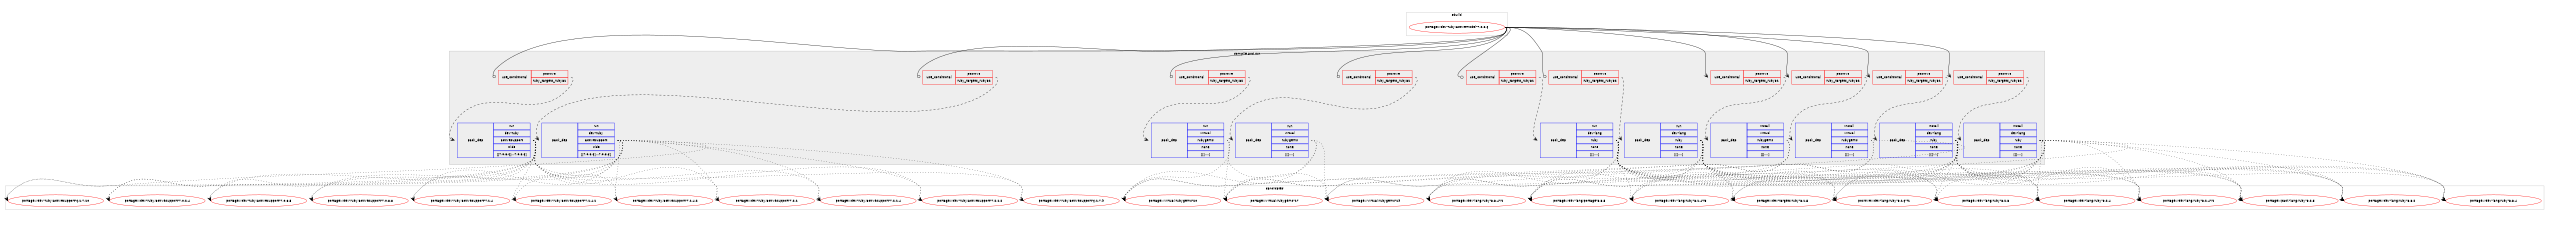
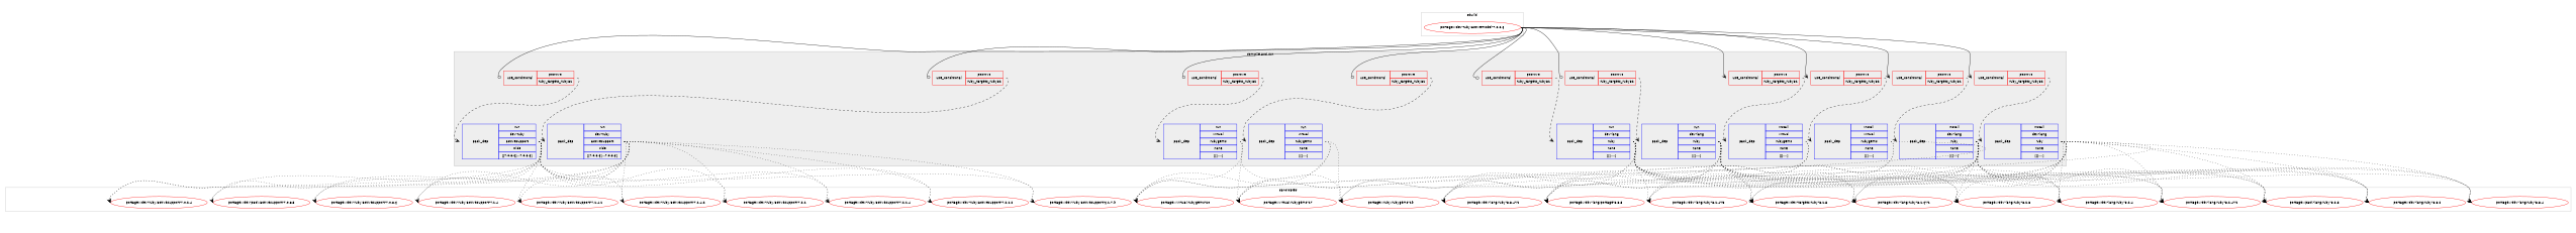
  digraph {
    compound=true
    concentrate=true
    fontname=Helvetica
    fontsize=10
    newrank=true
    rankdir=TB
    ranksep=1.5
    node [color=red fontname=Helvetica fontsize=10]
    edge [arrowhead=vee headport=w style=dotted tailport=e weight=100]
    n1 [label="portage://dev-ruby/activemodel-7.0.8.6" width=4]
    n2 [color=blue label=<<TABLE BORDER="0" CELLBORDER="1" CELLSPACING="0" CELLPADDING="4" WIDTH="220"><TR><TD ROWSPAN="6" CELLPADDING="30">pack_dep</TD></TR><TR><TD WIDTH="110">install</TD></TR><TR><TD>dev-lang</TD></TR><TR><TD>ruby</TD></TR><TR><TD>none</TD></TR><TR><TD>[[],,,,]</TD></TR></TABLE>> shape=none]
    n3 [label=<<TABLE BORDER="0" CELLBORDER="1" CELLSPACING="0" CELLPADDING="4"><TR><TD ROWSPAN="3" CELLPADDING="10">use_conditional</TD></TR><TR><TD>positive</TD></TR><TR><TD>ruby_targets_ruby31</TD></TR></TABLE>> shape=none]
    n4 [color=blue label=<<TABLE BORDER="0" CELLBORDER="1" CELLSPACING="0" CELLPADDING="4" WIDTH="220"><TR><TD ROWSPAN="6" CELLPADDING="30">pack_dep</TD></TR><TR><TD WIDTH="110">install</TD></TR><TR><TD>virtual</TD></TR><TR><TD>rubygems</TD></TR><TR><TD>none</TD></TR><TR><TD>[[],,,,]</TD></TR></TABLE>> shape=none]
    n5 [label=<<TABLE BORDER="0" CELLBORDER="1" CELLSPACING="0" CELLPADDING="4"><TR><TD ROWSPAN="3" CELLPADDING="10">use_conditional</TD></TR><TR><TD>positive</TD></TR><TR><TD>ruby_targets_ruby31</TD></TR></TABLE>> shape=none]
    n6 [color=blue label=<<TABLE BORDER="0" CELLBORDER="1" CELLSPACING="0" CELLPADDING="4" WIDTH="220"><TR><TD ROWSPAN="6" CELLPADDING="30">pack_dep</TD></TR><TR><TD WIDTH="110">install</TD></TR><TR><TD>dev-lang</TD></TR><TR><TD>ruby</TD></TR><TR><TD>none</TD></TR><TR><TD>[[],,,,]</TD></TR></TABLE>> shape=none]
    n7 [label=<<TABLE BORDER="0" CELLBORDER="1" CELLSPACING="0" CELLPADDING="4"><TR><TD ROWSPAN="3" CELLPADDING="10">use_conditional</TD></TR><TR><TD>positive</TD></TR><TR><TD>ruby_targets_ruby32</TD></TR></TABLE>> shape=none]
    n8 [color=blue label=<<TABLE BORDER="0" CELLBORDER="1" CELLSPACING="0" CELLPADDING="4" WIDTH="220"><TR><TD ROWSPAN="6" CELLPADDING="30">pack_dep</TD></TR><TR><TD WIDTH="110">install</TD></TR><TR><TD>virtual</TD></TR><TR><TD>rubygems</TD></TR><TR><TD>none</TD></TR><TR><TD>[[],,,,]</TD></TR></TABLE>> shape=none]
    n9 [label=<<TABLE BORDER="0" CELLBORDER="1" CELLSPACING="0" CELLPADDING="4"><TR><TD ROWSPAN="3" CELLPADDING="10">use_conditional</TD></TR><TR><TD>positive</TD></TR><TR><TD>ruby_targets_ruby32</TD></TR></TABLE>> shape=none]
    n10 [color=blue label=<<TABLE BORDER="0" CELLBORDER="1" CELLSPACING="0" CELLPADDING="4" WIDTH="220"><TR><TD ROWSPAN="6" CELLPADDING="30">pack_dep</TD></TR><TR><TD WIDTH="110">run</TD></TR><TR><TD>dev-lang</TD></TR><TR><TD>ruby</TD></TR><TR><TD>none</TD></TR><TR><TD>[[],,,,]</TD></TR></TABLE>> shape=none]
    n11 [label=<<TABLE BORDER="0" CELLBORDER="1" CELLSPACING="0" CELLPADDING="4"><TR><TD ROWSPAN="3" CELLPADDING="10">use_conditional</TD></TR><TR><TD>positive</TD></TR><TR><TD>ruby_targets_ruby31</TD></TR></TABLE>> shape=none]
    n12 [color=blue label=<<TABLE BORDER="0" CELLBORDER="1" CELLSPACING="0" CELLPADDING="4" WIDTH="220"><TR><TD ROWSPAN="6" CELLPADDING="30">pack_dep</TD></TR><TR><TD WIDTH="110">run</TD></TR><TR><TD>dev-ruby</TD></TR><TR><TD>activesupport</TD></TR><TR><TD>tilde</TD></TR><TR><TD>[[7,0,8,6],,,7.0.8.6]</TD></TR></TABLE>> shape=none]
    n13 [label=<<TABLE BORDER="0" CELLBORDER="1" CELLSPACING="0" CELLPADDING="4"><TR><TD ROWSPAN="3" CELLPADDING="10">use_conditional</TD></TR><TR><TD>positive</TD></TR><TR><TD>ruby_targets_ruby31</TD></TR></TABLE>> shape=none]
    n14 [color=blue label=<<TABLE BORDER="0" CELLBORDER="1" CELLSPACING="0" CELLPADDING="4" WIDTH="220"><TR><TD ROWSPAN="6" CELLPADDING="30">pack_dep</TD></TR><TR><TD WIDTH="110">run</TD></TR><TR><TD>virtual</TD></TR><TR><TD>rubygems</TD></TR><TR><TD>none</TD></TR><TR><TD>[[],,,,]</TD></TR></TABLE>> shape=none]
    n15 [label=<<TABLE BORDER="0" CELLBORDER="1" CELLSPACING="0" CELLPADDING="4"><TR><TD ROWSPAN="3" CELLPADDING="10">use_conditional</TD></TR><TR><TD>positive</TD></TR><TR><TD>ruby_targets_ruby31</TD></TR></TABLE>> shape=none]
    n16 [color=blue label=<<TABLE BORDER="0" CELLBORDER="1" CELLSPACING="0" CELLPADDING="4" WIDTH="220"><TR><TD ROWSPAN="6" CELLPADDING="30">pack_dep</TD></TR><TR><TD WIDTH="110">run</TD></TR><TR><TD>dev-lang</TD></TR><TR><TD>ruby</TD></TR><TR><TD>none</TD></TR><TR><TD>[[],,,,]</TD></TR></TABLE>> shape=none]
    n17 [label=<<TABLE BORDER="0" CELLBORDER="1" CELLSPACING="0" CELLPADDING="4"><TR><TD ROWSPAN="3" CELLPADDING="10">use_conditional</TD></TR><TR><TD>positive</TD></TR><TR><TD>ruby_targets_ruby32</TD></TR></TABLE>> shape=none]
    n18 [color=blue label=<<TABLE BORDER="0" CELLBORDER="1" CELLSPACING="0" CELLPADDING="4" WIDTH="220"><TR><TD ROWSPAN="6" CELLPADDING="30">pack_dep</TD></TR><TR><TD WIDTH="110">run</TD></TR><TR><TD>dev-ruby</TD></TR><TR><TD>activesupport</TD></TR><TR><TD>tilde</TD></TR><TR><TD>[[7,0,8,6],,,7.0.8.6]</TD></TR></TABLE>> shape=none]
    n19 [label=<<TABLE BORDER="0" CELLBORDER="1" CELLSPACING="0" CELLPADDING="4"><TR><TD ROWSPAN="3" CELLPADDING="10">use_conditional</TD></TR><TR><TD>positive</TD></TR><TR><TD>ruby_targets_ruby32</TD></TR></TABLE>> shape=none]
    n20 [color=blue label=<<TABLE BORDER="0" CELLBORDER="1" CELLSPACING="0" CELLPADDING="4" WIDTH="220"><TR><TD ROWSPAN="6" CELLPADDING="30">pack_dep</TD></TR><TR><TD WIDTH="110">run</TD></TR><TR><TD>virtual</TD></TR><TR><TD>rubygems</TD></TR><TR><TD>none</TD></TR><TR><TD>[[],,,,]</TD></TR></TABLE>> shape=none]
    n21 [label=<<TABLE BORDER="0" CELLBORDER="1" CELLSPACING="0" CELLPADDING="4"><TR><TD ROWSPAN="3" CELLPADDING="10">use_conditional</TD></TR><TR><TD>positive</TD></TR><TR><TD>ruby_targets_ruby32</TD></TR></TABLE>> shape=none]
    n22 [label="portage://dev-lang/portage-3.3.5" width=4]
    n23 [label="portage://dev-lang/ruby-3.3.4-r1" width=4]
    n24 [label="portage://dev-lang/ruby-3.3.4" width=4]
    n25 [label="portage://dev-lang/ruby-3.3.2" width=4]
    n26 [label="portage://pack-lang/ruby-3.2.5" width=4]
    n27 [label="portage://dev-lang/ruby-3.2.4-r1" width=4]
    n28 [label="portage://dev-lang/ruby-3.2.4" width=4]
    n29 [label="portage://dev-lang/ruby-3.2.3" width=4]
-   n30 [label="positive://dev-lang/ruby-3.1.6-r1" width=4]
+   n30 [label="portage://dev-lang/ruby-3.1.6-r1" width=4]
    n31 [label="portage://dev-targets/ruby-3.1.5" width=4]
    n32 [label="portage://dev-lang/ruby-3.1.4-r3" width=4]
    n33 [label="portage://virtual/rubygems-20" width=4]
-   n34 [label="portage://virtual/rubygems-19" width=4]
+   n34 [label="portage://ruby/rubygems-19" width=4]
    n35 [label="portage://virtual/rubygems-17" width=4]
    n36 [label="portage://dev-ruby/activesupport-7.2.1.2" width=4]
    n37 [label="portage://dev-ruby/activesupport-7.2.1.4" width=4]
    n38 [label="portage://dev-ruby/activesupport-7.2.1" width=4]
    n39 [label="portage://dev-ruby/activesupport-7.1.4.2" width=4]
    n40 [label="portage://dev-ruby/activesupport-7.1.4.1" width=4]
    n41 [label="portage://dev-ruby/activesupport-7.1.4" width=4]
-   n42 [label="portage://dev-ruby/activesupport-7.0.8.8" width=4]
-   n43 [label="portage://dev-ruby/activesupport-7.0.8.5" width=4]
+   n42 [label="portage://dev-ruby/activesupport-7.0.8.6" width=4]
+   n43 [label="portage://dev-pack/activesupport-7.0.8.5" width=4]
    n44 [label="portage://dev-ruby/activesupport-7.0.2.4" width=4]
-   n45 [label="portage://dev-ruby/activesupport-6.1.7.10" width=4]
    n46 [label="portage://dev-ruby/activesupport-6.1.7.9" width=4]
    subgraph cluster_1 {
      color=gray
      label=<<i>ebuild</i>>
      n1
    }
    subgraph cluster_2 {
      color=gray
      label=<<i>dependencies</i>>
      subgraph cluster_3 {
        color=gray
        fillcolor="#eeeeee"
        label=<<i>compile</i>>
        style=filled
        subgraph sub_4 {
          color=gray
          fillcolor="#eeeeee"
          label=<<i>compile</i>>
          style=filled
          n3
          subgraph sub_5 {
            color=gray
            fillcolor="#eeeeee"
            label=<<i>compile</i>>
            style=filled
            n2
          }
        }
        subgraph sub_6 {
          color=gray
          fillcolor="#eeeeee"
          label=<<i>compile</i>>
          style=filled
          n5
          subgraph sub_7 {
            color=gray
            fillcolor="#eeeeee"
            label=<<i>compile</i>>
            style=filled
            n4
          }
        }
        subgraph sub_8 {
          color=gray
          fillcolor="#eeeeee"
          label=<<i>compile</i>>
          style=filled
          n7
          subgraph sub_9 {
            color=gray
            fillcolor="#eeeeee"
            label=<<i>compile</i>>
            style=filled
            n6
          }
        }
        subgraph sub_10 {
          color=gray
          fillcolor="#eeeeee"
          label=<<i>compile</i>>
          style=filled
          n9
          subgraph sub_11 {
            color=gray
            fillcolor="#eeeeee"
            label=<<i>compile</i>>
            style=filled
            n8
          }
        }
      }
      subgraph cluster_12 {
        color=gray
        fillcolor="#eeeeee"
        label=<<i>run</i>>
        style=filled
        subgraph sub_13 {
          color=gray
          fillcolor="#eeeeee"
          label=<<i>run</i>>
          style=filled
          n11
          subgraph sub_14 {
            color=gray
            fillcolor="#eeeeee"
            label=<<i>run</i>>
            style=filled
            n10
          }
        }
        subgraph sub_15 {
          color=gray
          fillcolor="#eeeeee"
          label=<<i>run</i>>
          style=filled
          n13
          subgraph sub_16 {
            color=gray
            fillcolor="#eeeeee"
            label=<<i>run</i>>
            style=filled
            n12
          }
        }
        subgraph sub_17 {
          color=gray
          fillcolor="#eeeeee"
          label=<<i>run</i>>
          style=filled
          n15
          subgraph sub_18 {
            color=gray
            fillcolor="#eeeeee"
            label=<<i>run</i>>
            style=filled
            n14
          }
        }
        subgraph sub_19 {
          color=gray
          fillcolor="#eeeeee"
          label=<<i>run</i>>
          style=filled
          n17
          subgraph sub_20 {
            color=gray
            fillcolor="#eeeeee"
            label=<<i>run</i>>
            style=filled
            n16
          }
        }
        subgraph sub_21 {
          color=gray
          fillcolor="#eeeeee"
          label=<<i>run</i>>
          style=filled
          n19
          subgraph sub_22 {
            color=gray
            fillcolor="#eeeeee"
            label=<<i>run</i>>
            style=filled
            n18
          }
        }
        subgraph sub_23 {
          color=gray
          fillcolor="#eeeeee"
          label=<<i>run</i>>
          style=filled
          n21
          subgraph sub_24 {
            color=gray
            fillcolor="#eeeeee"
            label=<<i>run</i>>
            style=filled
            n20
          }
        }
      }
      subgraph cluster_25 {
        color=gray
        fillcolor="#eeeeee"
        label=<<i>compile and run</i>>
        style=filled
      }
    }
    subgraph cluster_26 {
      color=gray
      label=<<i>candidates</i>>
      rank=same
      subgraph sub_27 {
        color=black
        label=<<i>candidates</i>>
        nodesep=1
        rank=same
        n22
        n23
        n24
        n25
        n26
        n27
        n28
        n29
        n30
        n31
        n32
      }
      subgraph sub_28 {
        color=black
        label=<<i>candidates</i>>
        nodesep=1
        rank=same
        n33
        n34
        n35
      }
      subgraph sub_29 {
        color=black
        label=<<i>candidates</i>>
        nodesep=1
        rank=same
        n22
        n23
        n24
        n25
        n26
        n27
        n28
        n29
        n30
        n31
        n32
      }
      subgraph sub_30 {
        color=black
        label=<<i>candidates</i>>
        nodesep=1
        rank=same
        n22
        n23
        n24
        n25
        n26
        n27
        n28
        n29
        n30
        n31
        n32
      }
      subgraph sub_31 {
        color=black
        label=<<i>candidates</i>>
        nodesep=1
        rank=same
        n33
        n34
        n35
      }
      subgraph sub_32 {
        color=black
        label=<<i>candidates</i>>
        nodesep=1
        rank=same
        n36
        n37
        n38
        n39
        n40
        n41
        n42
        n43
        n44
-       n45
        n46
      }
      subgraph sub_33 {
        color=black
        label=<<i>candidates</i>>
        nodesep=1
        rank=same
        n33
        n34
        n35
      }
      subgraph sub_34 {
        color=black
        label=<<i>candidates</i>>
        nodesep=1
        rank=same
        n22
        n23
        n24
        n25
        n26
        n27
        n28
        n29
        n30
        n31
        n32
      }
      subgraph sub_35 {
        color=black
        label=<<i>candidates</i>>
        nodesep=1
        rank=same
        n36
        n37
        n38
        n39
        n40
        n41
        n42
        n43
        n44
-       n45
        n46
      }
      subgraph sub_36 {
        color=black
        label=<<i>candidates</i>>
        nodesep=1
        rank=same
        n33
        n34
        n35
      }
    }
    n1 -> n3 [style=solid weight=20]
    n1 -> n5 [style=solid weight=20]
    n1 -> n7 [style=solid weight=20]
    n1 -> n9 [style=solid weight=20]
    n1 -> n11 [arrowhead=odot style=solid weight=20]
    n1 -> n13 [arrowhead=odot style=solid weight=20]
    n1 -> n15 [arrowhead=odot style=solid weight=20]
    n1 -> n17 [arrowhead=odot style=solid weight=20]
    n1 -> n19 [arrowhead=odot style=solid weight=20]
    n1 -> n21 [arrowhead=odot style=solid weight=20]
    n2 -> n22
    n2 -> n23
    n2 -> n24
    n2 -> n25
    n2 -> n26
    n2 -> n27
    n2 -> n28
    n2 -> n29
    n2 -> n30
    n2 -> n31
    n2 -> n32
    n3 -> n2 [style=dashed weight=20]
    n4 -> n33
    n4 -> n34
    n4 -> n35
    n5 -> n4 [style=dashed weight=20]
    n6 -> n22
    n6 -> n23
    n6 -> n24
    n6 -> n25
    n6 -> n26
    n6 -> n27
    n6 -> n28
    n6 -> n29
    n6 -> n30
    n6 -> n31
    n6 -> n32
    n7 -> n6 [style=dashed weight=20]
    n8 -> n33
    n8 -> n34
    n8 -> n35
    n9 -> n8 [style=dashed weight=20]
    n10 -> n22
    n10 -> n23
    n10 -> n24
    n10 -> n25
    n10 -> n26
    n10 -> n27
    n10 -> n28
    n10 -> n29
    n10 -> n30
    n10 -> n31
    n10 -> n32
    n11 -> n10 [style=dashed weight=20]
    n12 -> n36
    n12 -> n37
    n12 -> n38
    n12 -> n39
    n12 -> n40
    n12 -> n41
    n12 -> n42
    n12 -> n43
    n12 -> n44
-   n12 -> n45
    n12 -> n46
    n13 -> n12 [style=dashed weight=20]
    n14 -> n33
    n14 -> n34
    n14 -> n35
    n15 -> n14 [style=dashed weight=20]
    n16 -> n22
    n16 -> n23
    n16 -> n24
    n16 -> n25
    n16 -> n26
    n16 -> n27
    n16 -> n28
    n16 -> n29
    n16 -> n30
    n16 -> n31
    n16 -> n32
    n17 -> n16 [style=dashed weight=20]
    n18 -> n36
    n18 -> n37
    n18 -> n38
    n18 -> n39
    n18 -> n40
    n18 -> n41
    n18 -> n42
    n18 -> n43
    n18 -> n44
-   n18 -> n45
    n18 -> n46
    n19 -> n18 [style=dashed weight=20]
    n20 -> n33
    n20 -> n34
    n20 -> n35
    n21 -> n20 [style=dashed weight=20]
  }
